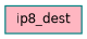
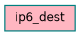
  digraph {
    rankdir=LR
-   n1 [color=teal fillcolor=lightpink fontname=Helvetica fontsize=10 height=0.2 label=ip8_dest shape=record style=filled width=0.4]
+   n1 [color=teal fillcolor=lightpink fontname=Helvetica fontsize=10 height=0.2 label=ip6_dest shape=record style=filled width=0.4]
  }
